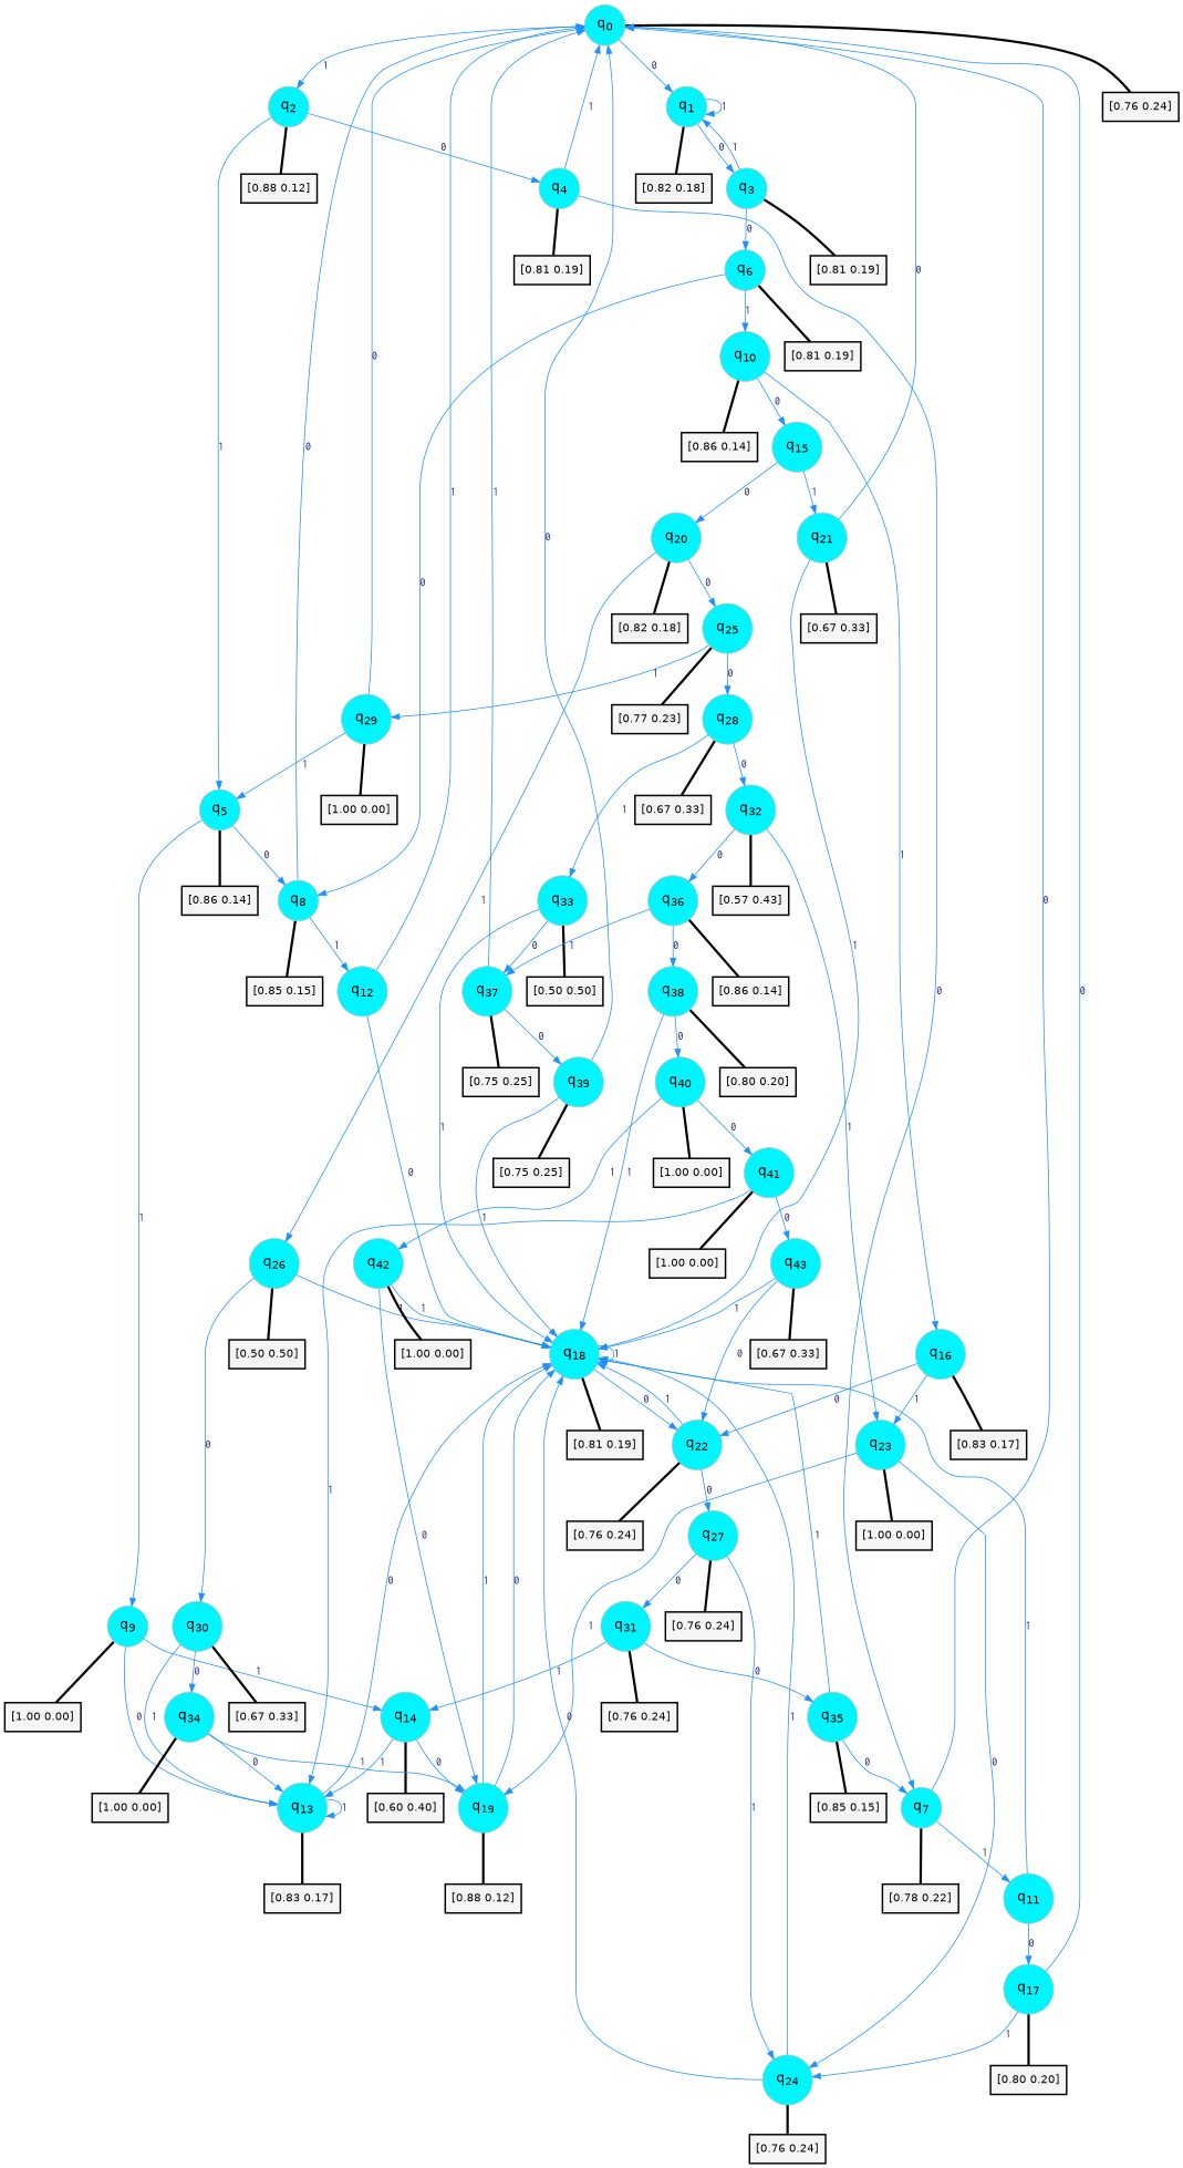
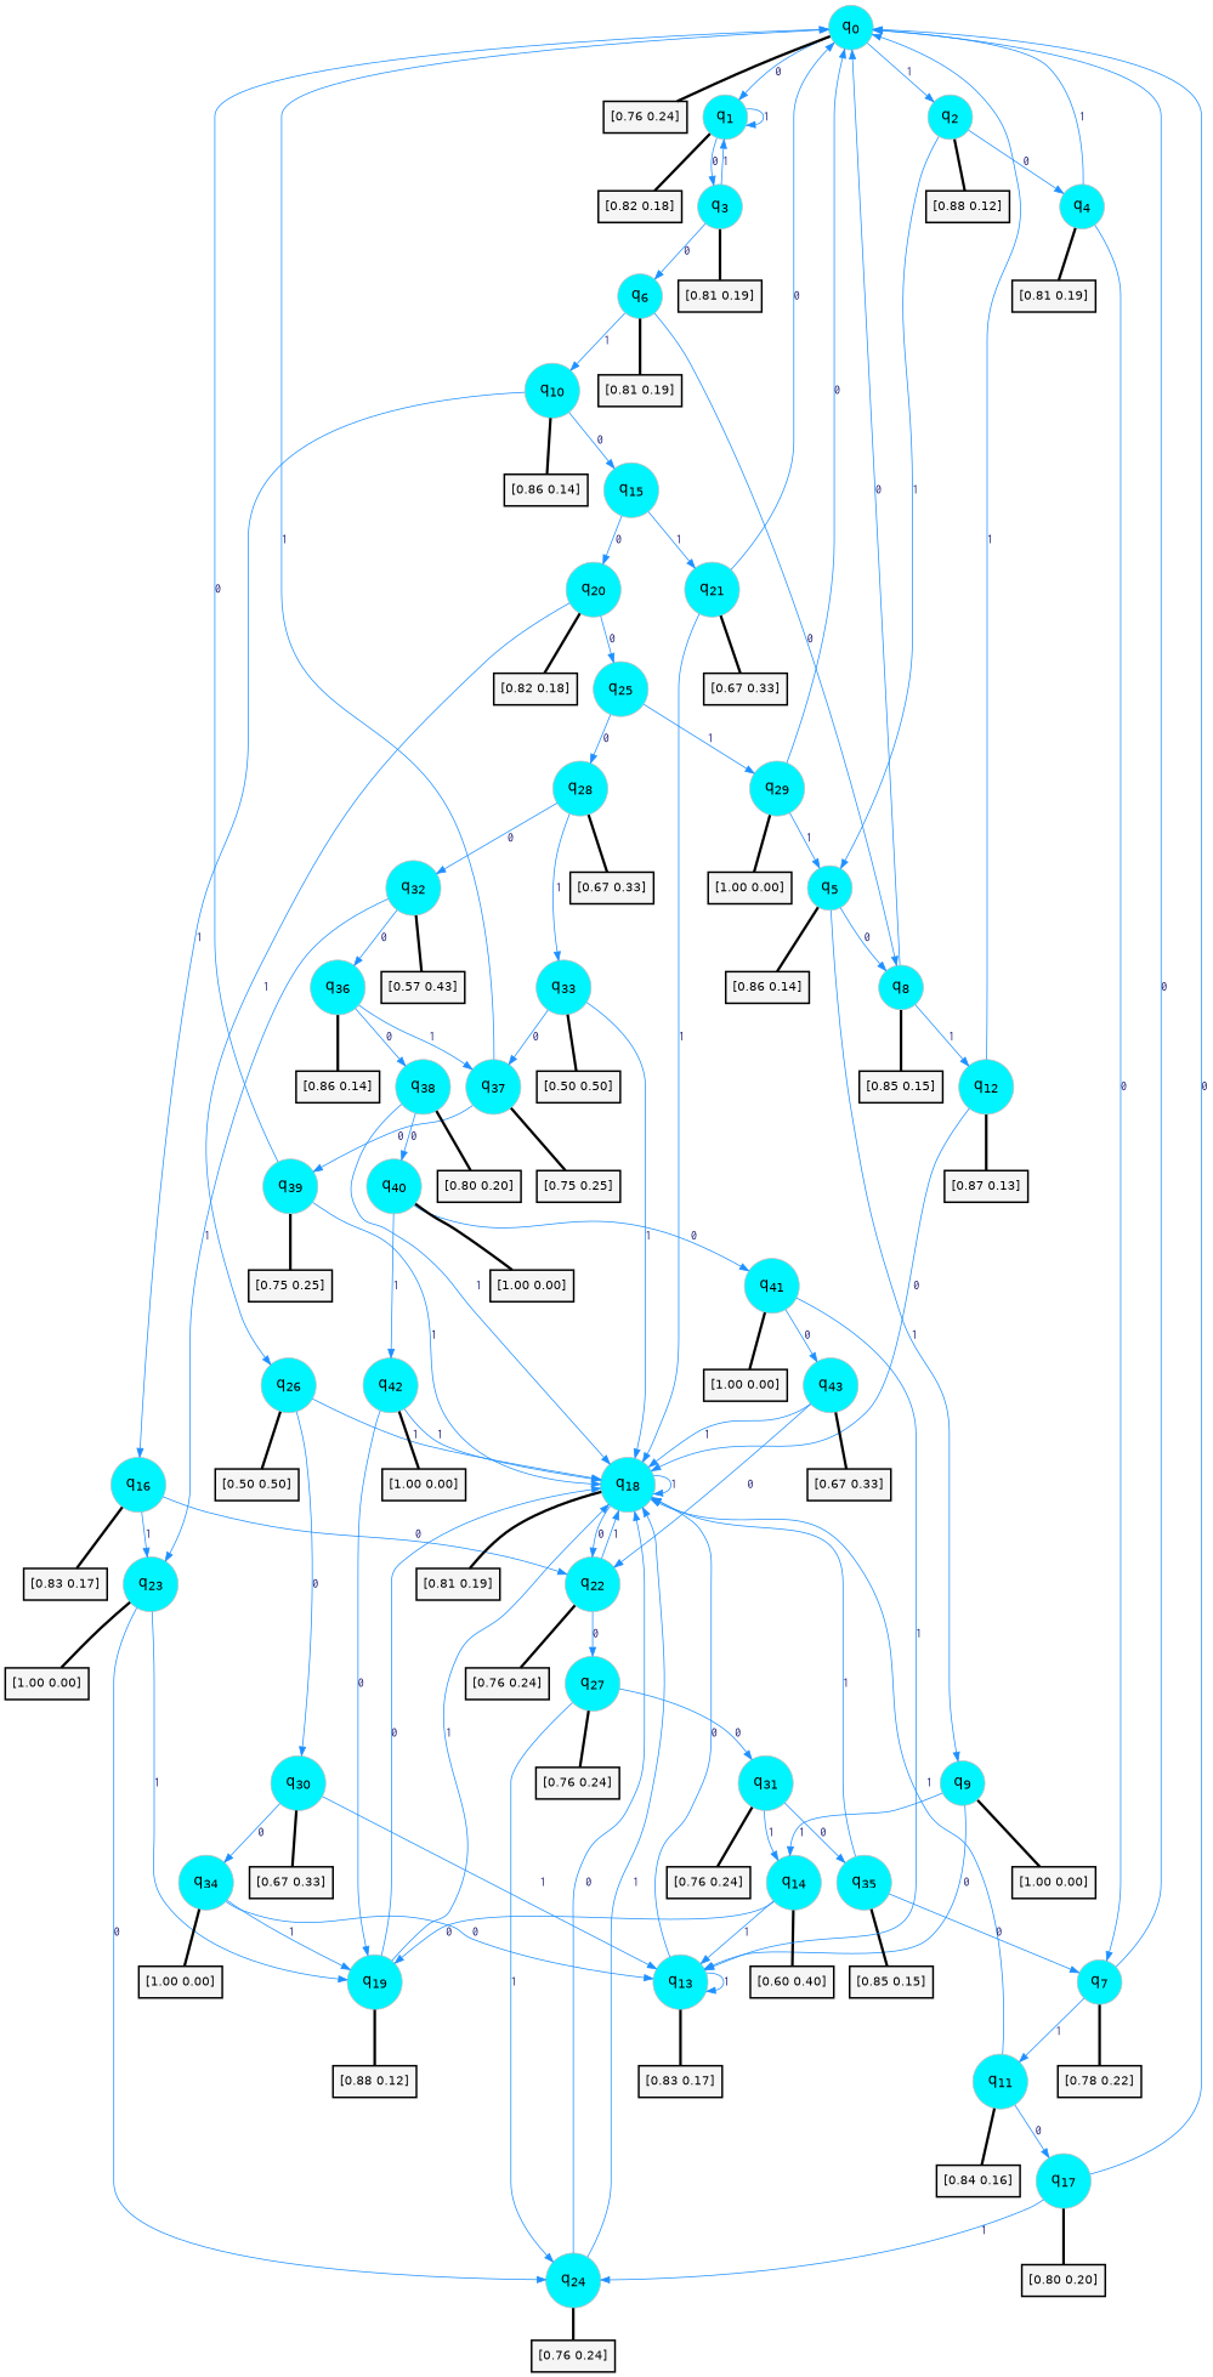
  digraph {
    rankdir=TD
    node [color=gray fillcolor=turquoise1 fontcolor=black fontname=Helvetica fontsize=16 fontweight=bold shape=circle style=filled]
    edge [arrowsize=1 color=dodgerblue1 fontcolor=midnightblue fontname=courier fontweight=bold penwidth=1 style=solid weight=20]
    n1 [label=<q<SUB>0</SUB>>]
    n2 [label=<q<SUB>1</SUB>>]
    n3 [label=<q<SUB>2</SUB>>]
    n4 [color=black fillcolor=whitesmoke fontsize=14 label="[0.76 0.24]" penwidth=2 shape=box]
    n5 [label=<q<SUB>3</SUB>>]
    n6 [color=black fillcolor=whitesmoke fontsize=14 label="[0.82 0.18]" penwidth=2 shape=box]
    n7 [label=<q<SUB>4</SUB>>]
    n8 [label=<q<SUB>5</SUB>>]
    n9 [color=black fillcolor=whitesmoke fontsize=14 label="[0.88 0.12]" penwidth=2 shape=box]
    n10 [label=<q<SUB>6</SUB>>]
    n11 [color=black fillcolor=whitesmoke fontsize=14 label="[0.81 0.19]" penwidth=2 shape=box]
    n12 [label=<q<SUB>7</SUB>>]
    n13 [color=black fillcolor=whitesmoke fontsize=14 label="[0.81 0.19]" penwidth=2 shape=box]
    n14 [label=<q<SUB>8</SUB>>]
    n15 [label=<q<SUB>9</SUB>>]
    n16 [color=black fillcolor=whitesmoke fontsize=14 label="[0.86 0.14]" penwidth=2 shape=box]
    n17 [label=<q<SUB>10</SUB>>]
    n18 [color=black fillcolor=whitesmoke fontsize=14 label="[0.81 0.19]" penwidth=2 shape=box]
    n19 [label=<q<SUB>11</SUB>>]
    n20 [color=black fillcolor=whitesmoke fontsize=14 label="[0.78 0.22]" penwidth=2 shape=box]
    n21 [label=<q<SUB>12</SUB>>]
    n22 [color=black fillcolor=whitesmoke fontsize=14 label="[0.85 0.15]" penwidth=2 shape=box]
    n23 [label=<q<SUB>13</SUB>>]
    n24 [label=<q<SUB>14</SUB>>]
    n25 [color=black fillcolor=whitesmoke fontsize=14 label="[1.00 0.00]" penwidth=2 shape=box]
    n26 [label=<q<SUB>15</SUB>>]
    n27 [label=<q<SUB>16</SUB>>]
    n28 [color=black fillcolor=whitesmoke fontsize=14 label="[0.86 0.14]" penwidth=2 shape=box]
    n29 [label=<q<SUB>17</SUB>>]
    n30 [label=<q<SUB>18</SUB>>]
+   n31 [color=black fillcolor=whitesmoke fontsize=14 label="[0.84 0.16]" penwidth=2 shape=box]
+   n32 [color=black fillcolor=whitesmoke fontsize=14 label="[0.87 0.13]" penwidth=2 shape=box]
    n33 [color=black fillcolor=whitesmoke fontsize=14 label="[0.83 0.17]" penwidth=2 shape=box]
    n34 [label=<q<SUB>19</SUB>>]
    n35 [color=black fillcolor=whitesmoke fontsize=14 label="[0.60 0.40]" penwidth=2 shape=box]
    n36 [label=<q<SUB>20</SUB>>]
    n37 [label=<q<SUB>21</SUB>>]
    n38 [label=<q<SUB>22</SUB>>]
    n39 [label=<q<SUB>23</SUB>>]
    n40 [color=black fillcolor=whitesmoke fontsize=14 label="[0.83 0.17]" penwidth=2 shape=box]
    n41 [label=<q<SUB>24</SUB>>]
    n42 [color=black fillcolor=whitesmoke fontsize=14 label="[0.80 0.20]" penwidth=2 shape=box]
    n43 [color=black fillcolor=whitesmoke fontsize=14 label="[0.81 0.19]" penwidth=2 shape=box]
    n44 [color=black fillcolor=whitesmoke fontsize=14 label="[0.88 0.12]" penwidth=2 shape=box]
    n45 [label=<q<SUB>25</SUB>>]
    n46 [label=<q<SUB>26</SUB>>]
    n47 [color=black fillcolor=whitesmoke fontsize=14 label="[0.82 0.18]" penwidth=2 shape=box]
    n48 [color=black fillcolor=whitesmoke fontsize=14 label="[0.67 0.33]" penwidth=2 shape=box]
    n49 [label=<q<SUB>27</SUB>>]
    n50 [color=black fillcolor=whitesmoke fontsize=14 label="[0.76 0.24]" penwidth=2 shape=box]
    n51 [color=black fillcolor=whitesmoke fontsize=14 label="[1.00 0.00]" penwidth=2 shape=box]
    n52 [color=black fillcolor=whitesmoke fontsize=14 label="[0.76 0.24]" penwidth=2 shape=box]
    n53 [label=<q<SUB>28</SUB>>]
    n54 [label=<q<SUB>29</SUB>>]
-   n55 [color=black fillcolor=whitesmoke fontsize=14 label="[0.77 0.23]" penwidth=2 shape=box]
    n56 [label=<q<SUB>30</SUB>>]
    n57 [color=black fillcolor=whitesmoke fontsize=14 label="[0.50 0.50]" penwidth=2 shape=box]
    n58 [label=<q<SUB>31</SUB>>]
    n59 [color=black fillcolor=whitesmoke fontsize=14 label="[0.76 0.24]" penwidth=2 shape=box]
    n60 [label=<q<SUB>32</SUB>>]
    n61 [label=<q<SUB>33</SUB>>]
    n62 [color=black fillcolor=whitesmoke fontsize=14 label="[0.67 0.33]" penwidth=2 shape=box]
    n63 [color=black fillcolor=whitesmoke fontsize=14 label="[1.00 0.00]" penwidth=2 shape=box]
    n64 [label=<q<SUB>34</SUB>>]
    n65 [color=black fillcolor=whitesmoke fontsize=14 label="[0.67 0.33]" penwidth=2 shape=box]
    n66 [label=<q<SUB>35</SUB>>]
    n67 [color=black fillcolor=whitesmoke fontsize=14 label="[0.76 0.24]" penwidth=2 shape=box]
    n68 [label=<q<SUB>36</SUB>>]
    n69 [color=black fillcolor=whitesmoke fontsize=14 label="[0.57 0.43]" penwidth=2 shape=box]
    n70 [label=<q<SUB>37</SUB>>]
    n71 [color=black fillcolor=whitesmoke fontsize=14 label="[0.50 0.50]" penwidth=2 shape=box]
    n72 [color=black fillcolor=whitesmoke fontsize=14 label="[1.00 0.00]" penwidth=2 shape=box]
    n73 [color=black fillcolor=whitesmoke fontsize=14 label="[0.85 0.15]" penwidth=2 shape=box]
    n74 [label=<q<SUB>38</SUB>>]
    n75 [color=black fillcolor=whitesmoke fontsize=14 label="[0.86 0.14]" penwidth=2 shape=box]
    n76 [label=<q<SUB>39</SUB>>]
    n77 [color=black fillcolor=whitesmoke fontsize=14 label="[0.75 0.25]" penwidth=2 shape=box]
    n78 [label=<q<SUB>40</SUB>>]
    n79 [color=black fillcolor=whitesmoke fontsize=14 label="[0.80 0.20]" penwidth=2 shape=box]
    n80 [color=black fillcolor=whitesmoke fontsize=14 label="[0.75 0.25]" penwidth=2 shape=box]
    n81 [label=<q<SUB>41</SUB>>]
    n82 [label=<q<SUB>42</SUB>>]
    n83 [color=black fillcolor=whitesmoke fontsize=14 label="[1.00 0.00]" penwidth=2 shape=box]
    n84 [label=<q<SUB>43</SUB>>]
    n85 [color=black fillcolor=whitesmoke fontsize=14 label="[1.00 0.00]" penwidth=2 shape=box]
    n86 [color=black fillcolor=whitesmoke fontsize=14 label="[1.00 0.00]" penwidth=2 shape=box]
    n87 [color=black fillcolor=whitesmoke fontsize=14 label="[0.67 0.33]" penwidth=2 shape=box]
    n1 -> n2 [label=0]
    n1 -> n3 [label=1]
    n1 -> n4 [arrowhead=none color=black penwidth=3]
    n2 -> n2 [label=1]
    n2 -> n5 [label=0]
    n2 -> n6 [arrowhead=none color=black penwidth=3]
    n3 -> n7 [label=0]
    n3 -> n8 [label=1]
    n3 -> n9 [arrowhead=none color=black penwidth=3]
    n5 -> n2 [label=1]
    n5 -> n10 [label=0]
    n5 -> n11 [arrowhead=none color=black penwidth=3]
    n7 -> n1 [label=1]
    n7 -> n12 [label=0]
    n7 -> n13 [arrowhead=none color=black penwidth=3]
    n8 -> n14 [label=0]
    n8 -> n15 [label=1]
    n8 -> n16 [arrowhead=none color=black penwidth=3]
    n10 -> n14 [label=0]
    n10 -> n17 [label=1]
    n10 -> n18 [arrowhead=none color=black penwidth=3]
    n12 -> n1 [label=0]
    n12 -> n19 [label=1]
    n12 -> n20 [arrowhead=none color=black penwidth=3]
    n14 -> n1 [label=0]
    n14 -> n21 [label=1]
    n14 -> n22 [arrowhead=none color=black penwidth=3]
    n15 -> n23 [label=0]
    n15 -> n24 [label=1]
    n15 -> n25 [arrowhead=none color=black penwidth=3]
    n17 -> n26 [label=0]
    n17 -> n27 [label=1]
    n17 -> n28 [arrowhead=none color=black penwidth=3]
    n19 -> n29 [label=0]
    n19 -> n30 [label=1]
+   n19 -> n31 [arrowhead=none color=black penwidth=3]
    n21 -> n1 [label=1]
    n21 -> n30 [label=0]
+   n21 -> n32 [arrowhead=none color=black penwidth=3]
    n23 -> n23 [label=1]
    n23 -> n30 [label=0]
    n23 -> n33 [arrowhead=none color=black penwidth=3]
    n24 -> n23 [label=1]
    n24 -> n34 [label=0]
    n24 -> n35 [arrowhead=none color=black penwidth=3]
    n26 -> n36 [label=0]
    n26 -> n37 [label=1]
    n27 -> n38 [label=0]
    n27 -> n39 [label=1]
    n27 -> n40 [arrowhead=none color=black penwidth=3]
    n29 -> n1 [label=0]
    n29 -> n41 [label=1]
    n29 -> n42 [arrowhead=none color=black penwidth=3]
    n30 -> n30 [label=1]
    n30 -> n38 [label=0]
    n30 -> n43 [arrowhead=none color=black penwidth=3]
    n34 -> n30 [label=0]
    n34 -> n30 [label=1]
    n34 -> n44 [arrowhead=none color=black penwidth=3]
    n36 -> n45 [label=0]
    n36 -> n46 [label=1]
    n36 -> n47 [arrowhead=none color=black penwidth=3]
    n37 -> n1 [label=0]
    n37 -> n30 [label=1]
    n37 -> n48 [arrowhead=none color=black penwidth=3]
    n38 -> n30 [label=1]
    n38 -> n49 [label=0]
    n38 -> n50 [arrowhead=none color=black penwidth=3]
    n39 -> n34 [label=1]
    n39 -> n41 [label=0]
    n39 -> n51 [arrowhead=none color=black penwidth=3]
    n41 -> n30 [label=0]
    n41 -> n30 [label=1]
    n41 -> n52 [arrowhead=none color=black penwidth=3]
    n45 -> n53 [label=0]
    n45 -> n54 [label=1]
-   n45 -> n55 [arrowhead=none color=black penwidth=3]
    n46 -> n30 [label=1]
    n46 -> n56 [label=0]
    n46 -> n57 [arrowhead=none color=black penwidth=3]
    n49 -> n41 [label=1]
    n49 -> n58 [label=0]
    n49 -> n59 [arrowhead=none color=black penwidth=3]
    n53 -> n60 [label=0]
    n53 -> n61 [label=1]
    n53 -> n62 [arrowhead=none color=black penwidth=3]
    n54 -> n1 [label=0]
    n54 -> n8 [label=1]
    n54 -> n63 [arrowhead=none color=black penwidth=3]
    n56 -> n23 [label=1]
    n56 -> n64 [label=0]
    n56 -> n65 [arrowhead=none color=black penwidth=3]
    n58 -> n24 [label=1]
    n58 -> n66 [label=0]
    n58 -> n67 [arrowhead=none color=black penwidth=3]
    n60 -> n39 [label=1]
    n60 -> n68 [label=0]
    n60 -> n69 [arrowhead=none color=black penwidth=3]
    n61 -> n30 [label=1]
    n61 -> n70 [label=0]
    n61 -> n71 [arrowhead=none color=black penwidth=3]
    n64 -> n23 [label=0]
    n64 -> n34 [label=1]
    n64 -> n72 [arrowhead=none color=black penwidth=3]
    n66 -> n12 [label=0]
    n66 -> n30 [label=1]
    n66 -> n73 [arrowhead=none color=black penwidth=3]
    n68 -> n70 [label=1]
    n68 -> n74 [label=0]
    n68 -> n75 [arrowhead=none color=black penwidth=3]
    n70 -> n1 [label=1]
    n70 -> n76 [label=0]
    n70 -> n77 [arrowhead=none color=black penwidth=3]
    n74 -> n30 [label=1]
    n74 -> n78 [label=0]
    n74 -> n79 [arrowhead=none color=black penwidth=3]
    n76 -> n1 [label=0]
    n76 -> n30 [label=1]
    n76 -> n80 [arrowhead=none color=black penwidth=3]
    n78 -> n81 [label=0]
    n78 -> n82 [label=1]
    n78 -> n83 [arrowhead=none color=black penwidth=3]
    n81 -> n23 [label=1]
    n81 -> n84 [label=0]
    n81 -> n85 [arrowhead=none color=black penwidth=3]
    n82 -> n30 [label=1]
    n82 -> n34 [label=0]
    n82 -> n86 [arrowhead=none color=black penwidth=3]
    n84 -> n30 [label=1]
    n84 -> n38 [label=0]
    n84 -> n87 [arrowhead=none color=black penwidth=3]
  }
